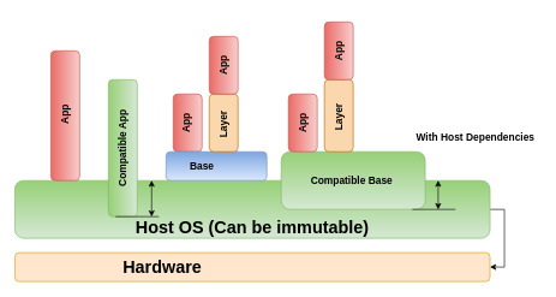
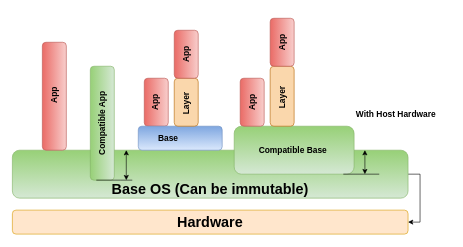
  <mxCell id="0" />
  <mxCell id="1" parent="0" />
  <mxCell id="2" style="edgeStyle=orthogonalEdgeStyle;rounded=0;orthogonalLoop=1;jettySize=auto;html=1;exitX=1;exitY=0.5;exitDx=0;exitDy=0;entryX=1;entryY=0.5;entryDx=0;entryDy=0;" parent="1" source="3" target="30" edge="1"><mxGeometry relative="1" as="geometry" /></mxCell>
  <mxCell id="3" value="" style="rounded=1;whiteSpace=wrap;html=1;fillColor=#d5e8d4;strokeColor=#82b366;gradientColor=#97d077;gradientDirection=north;" parent="1" vertex="1"><mxGeometry x="20" y="240" width="660" height="80" as="geometry" /></mxCell>
  <mxCell id="4" value="" style="rounded=1;whiteSpace=wrap;html=1;direction=south;fillColor=#d5e8d4;gradientColor=#97d077;strokeColor=#82b366;" parent="1" vertex="1"><mxGeometry x="150" y="100" width="40" height="190" as="geometry" /></mxCell>
  <mxCell id="5" value="" style="rounded=1;whiteSpace=wrap;html=1;direction=south;fillColor=#f8cecc;strokeColor=#b85450;gradientColor=#ea6b66;" parent="1" vertex="1"><mxGeometry x="70" y="60" width="40" height="180" as="geometry" /></mxCell>
  <mxCell id="6" value="" style="rounded=1;whiteSpace=wrap;html=1;direction=south;fillColor=#f8cecc;gradientColor=#ea6b66;strokeColor=#b85450;" parent="1" vertex="1"><mxGeometry x="240" y="120" width="40" height="80" as="geometry" /></mxCell>
  <mxCell id="7" value="" style="rounded=1;whiteSpace=wrap;html=1;direction=west;fillColor=#dae8fc;gradientColor=#7ea6e0;strokeColor=#6c8ebf;" parent="1" vertex="1"><mxGeometry x="230" y="200" width="140" height="40" as="geometry" /></mxCell>
  <mxCell id="8" value="" style="rounded=1;whiteSpace=wrap;html=1;direction=south;fillColor=#fad7ac;strokeColor=#b46504;" parent="1" vertex="1"><mxGeometry x="290" y="120" width="40" height="80" as="geometry" /></mxCell>
  <mxCell id="9" value="" style="rounded=1;whiteSpace=wrap;html=1;direction=south;fillColor=#f8cecc;gradientColor=#ea6b66;strokeColor=#b85450;" parent="1" vertex="1"><mxGeometry x="290" y="40" width="40" height="80" as="geometry" /></mxCell>
  <mxCell id="10" value="" style="rounded=1;whiteSpace=wrap;html=1;direction=west;fillColor=#d5e8d4;gradientColor=#97d077;strokeColor=#82b366;" parent="1" vertex="1"><mxGeometry x="390" y="200" width="200" height="80" as="geometry" /></mxCell>
  <mxCell id="11" value="" style="rounded=1;whiteSpace=wrap;html=1;direction=south;fillColor=#fad7ac;strokeColor=#b46504;" parent="1" vertex="1"><mxGeometry x="450" y="100" width="40" height="100" as="geometry" /></mxCell>
  <mxCell id="12" value="" style="rounded=1;whiteSpace=wrap;html=1;direction=south;fillColor=#f8cecc;gradientColor=#ea6b66;strokeColor=#b85450;" parent="1" vertex="1"><mxGeometry x="450" y="20" width="40" height="80" as="geometry" /></mxCell>
  <mxCell id="13" value="" style="endArrow=none;html=1;rounded=0;" parent="1" edge="1"><mxGeometry width="50" height="50" relative="1" as="geometry"><mxPoint x="572" y="280" as="sourcePoint" /><mxPoint x="632" y="280" as="targetPoint" /></mxGeometry></mxCell>
  <mxCell id="14" value="" style="endArrow=none;html=1;rounded=0;" parent="1" edge="1"><mxGeometry width="50" height="50" relative="1" as="geometry"><mxPoint x="160" y="290" as="sourcePoint" /><mxPoint x="220" y="290" as="targetPoint" /><Array as="points"><mxPoint x="200" y="290" /></Array></mxGeometry></mxCell>
  <mxCell id="15" value="" style="endArrow=classic;startArrow=classic;html=1;rounded=0;" parent="1" edge="1"><mxGeometry width="50" height="50" relative="1" as="geometry"><mxPoint x="210" y="290" as="sourcePoint" /><mxPoint x="210" y="240" as="targetPoint" /></mxGeometry></mxCell>
  <mxCell id="16" value="" style="endArrow=classic;startArrow=classic;html=1;rounded=0;" parent="1" edge="1"><mxGeometry width="50" height="50" relative="1" as="geometry"><mxPoint x="608" y="280" as="sourcePoint" /><mxPoint x="608" y="240" as="targetPoint" /></mxGeometry></mxCell>
  <mxCell id="17" value="" style="shape=image;html=1;verticalAlign=top;verticalLabelPosition=bottom;labelBackgroundColor=#ffffff;imageAspect=0;aspect=fixed;image=https://cdn2.iconfinder.com/data/icons/splashyIcons/marker_rounded_light_blue.png" parent="1" vertex="1"><mxGeometry x="214" y="260" width="16" height="16" as="geometry" /></mxCell>
  <mxCell id="18" value="" style="shape=image;html=1;verticalAlign=top;verticalLabelPosition=bottom;labelBackgroundColor=#ffffff;imageAspect=0;aspect=fixed;image=https://cdn2.iconfinder.com/data/icons/splashyIcons/marker_rounded_light_blue.png" parent="1" vertex="1"><mxGeometry x="550" y="170" width="20" height="20" as="geometry" /></mxCell>
- <mxCell id="19" value="&lt;h3&gt;With Host Dependencies&lt;/h3&gt;" style="text;strokeColor=none;align=center;fillColor=none;html=1;verticalAlign=middle;whiteSpace=wrap;rounded=0;" parent="1" vertex="1"><mxGeometry x="570" y="165" width="180" height="30" as="geometry" /></mxCell>
+ <mxCell id="19" value="&lt;h3&gt;With Host Hardware&lt;/h3&gt;" style="text;strokeColor=none;align=center;fillColor=none;html=1;verticalAlign=middle;whiteSpace=wrap;rounded=0;" parent="1" vertex="1"><mxGeometry x="570" y="165" width="180" height="30" as="geometry" /></mxCell>
  <mxCell id="20" value="&lt;font style=&quot;font-size: 14px;&quot;&gt;&lt;b&gt;&amp;nbsp;App&lt;/b&gt;&lt;/font&gt;" style="text;align=center;html=1;verticalAlign=middle;whiteSpace=wrap;rounded=0;rotation=270;" parent="1" vertex="1"><mxGeometry x="40" y="135" width="100" height="30" as="geometry" /></mxCell>
  <mxCell id="21" value="&lt;font style=&quot;font-size: 14px;&quot;&gt;&lt;b&gt;Compatible App&lt;/b&gt;&lt;/font&gt;" style="text;strokeColor=none;align=center;fillColor=none;html=1;verticalAlign=middle;whiteSpace=wrap;rounded=0;rotation=270;" parent="1" vertex="1"><mxGeometry x="72" y="180" width="196" height="30" as="geometry" /></mxCell>
  <mxCell id="22" value="&lt;font style=&quot;font-size: 14px;&quot;&gt;&lt;b&gt;App&lt;/b&gt;&lt;/font&gt;" style="text;strokeColor=none;align=center;fillColor=none;html=1;verticalAlign=middle;whiteSpace=wrap;rounded=0;rotation=270;" parent="1" vertex="1"><mxGeometry x="226" y="145" width="64" height="30" as="geometry" /></mxCell>
  <mxCell id="23" value="&lt;span style=&quot;font-size: 14px;&quot;&gt;&lt;b&gt;&amp;nbsp;Base&amp;nbsp;&lt;/b&gt;&lt;/span&gt;" style="text;strokeColor=none;align=center;fillColor=none;html=1;verticalAlign=middle;whiteSpace=wrap;rounded=0;rotation=0;" parent="1" vertex="1"><mxGeometry x="250" y="205" width="60" height="30" as="geometry" /></mxCell>
  <mxCell id="24" value="&lt;span style=&quot;font-size: 14px;&quot;&gt;&lt;b&gt;Layer&amp;nbsp;&lt;/b&gt;&lt;/span&gt;" style="text;strokeColor=none;align=center;fillColor=none;html=1;verticalAlign=middle;whiteSpace=wrap;rounded=0;rotation=270;" parent="1" vertex="1"><mxGeometry x="280" y="145" width="60" height="30" as="geometry" /></mxCell>
  <mxCell id="25" value="&lt;font style=&quot;font-size: 14px;&quot;&gt;&lt;b&gt;App&lt;/b&gt;&lt;/font&gt;" style="text;strokeColor=none;align=center;fillColor=none;html=1;verticalAlign=middle;whiteSpace=wrap;rounded=0;rotation=270;" parent="1" vertex="1"><mxGeometry x="285" y="65" width="50" height="30" as="geometry" /></mxCell>
  <mxCell id="26" value="&lt;font style=&quot;font-size: 14px;&quot;&gt;&lt;b&gt;Compatible Base&amp;nbsp;&lt;/b&gt;&lt;/font&gt;" style="text;align=center;html=1;verticalAlign=middle;whiteSpace=wrap;rounded=0;rotation=0;" parent="1" vertex="1"><mxGeometry x="420" y="225" width="140" height="30" as="geometry" /></mxCell>
  <mxCell id="27" value="&lt;span style=&quot;font-size: 14px;&quot;&gt;&lt;b&gt;Layer&amp;nbsp;&lt;/b&gt;&lt;/span&gt;" style="text;strokeColor=none;align=center;fillColor=none;html=1;verticalAlign=middle;whiteSpace=wrap;rounded=0;rotation=270;" parent="1" vertex="1"><mxGeometry x="400" y="135" width="140" height="30" as="geometry" /></mxCell>
  <mxCell id="28" value="&lt;font style=&quot;font-size: 14px;&quot;&gt;&lt;b&gt;App&lt;/b&gt;&lt;/font&gt;" style="text;strokeColor=none;align=center;fillColor=none;html=1;verticalAlign=middle;whiteSpace=wrap;rounded=0;rotation=270;" parent="1" vertex="1"><mxGeometry x="400" y="45" width="140" height="30" as="geometry" /></mxCell>
- <mxCell id="29" value="&lt;h1&gt;Host OS (Can be immutable)&lt;/h1&gt;" style="text;strokeColor=none;align=center;fillColor=none;html=1;verticalAlign=middle;whiteSpace=wrap;rounded=0;" parent="1" vertex="1"><mxGeometry x="180" y="290" width="340" height="30" as="geometry" /></mxCell>
+ <mxCell id="29" value="&lt;h1&gt;Base OS (Can be immutable)&lt;/h1&gt;" style="text;strokeColor=none;align=center;fillColor=none;html=1;verticalAlign=middle;whiteSpace=wrap;rounded=0;" parent="1" vertex="1"><mxGeometry x="180" y="290" width="340" height="30" as="geometry" /></mxCell>
  <mxCell id="30" value="" style="rounded=1;whiteSpace=wrap;html=1;fillStyle=auto;shadow=0;fillColor=#ffe6cc;strokeColor=#d79b00;" parent="1" vertex="1"><mxGeometry x="20" y="340" width="660" height="40" as="geometry" /></mxCell>
- <mxCell id="31" value="&lt;h1&gt;Hardware&lt;/h1&gt;" style="text;strokeColor=none;align=center;fillColor=none;html=1;verticalAlign=middle;whiteSpace=wrap;rounded=0;" parent="1" vertex="1"><mxGeometry x="55" y="345" width="340" height="30" as="geometry" /></mxCell>
+ <mxCell id="31" value="&lt;h1&gt;Hardware&lt;/h1&gt;" style="text;strokeColor=none;align=center;fillColor=none;html=1;verticalAlign=middle;whiteSpace=wrap;rounded=0;" parent="1" vertex="1"><mxGeometry x="180" y="345" width="340" height="30" as="geometry" /></mxCell>
  <mxCell id="32" value="" style="rounded=1;whiteSpace=wrap;html=1;direction=south;fillColor=#f8cecc;gradientColor=#ea6b66;strokeColor=#b85450;" parent="1" vertex="1"><mxGeometry x="400" y="120" width="40" height="80" as="geometry" /></mxCell>
  <mxCell id="33" value="&lt;font style=&quot;font-size: 14px;&quot;&gt;&lt;b&gt;App&lt;/b&gt;&lt;/font&gt;" style="text;strokeColor=none;align=center;fillColor=none;html=1;verticalAlign=middle;whiteSpace=wrap;rounded=0;rotation=270;" parent="1" vertex="1"><mxGeometry x="350" y="145" width="140" height="30" as="geometry" /></mxCell>
  <mxCell id="34" value="" style="shape=image;html=1;verticalAlign=top;verticalLabelPosition=bottom;labelBackgroundColor=#ffffff;imageAspect=0;aspect=fixed;image=https://cdn2.iconfinder.com/data/icons/splashyIcons/marker_rounded_light_blue.png" parent="1" vertex="1"><mxGeometry x="620" y="255" width="16" height="16" as="geometry" /></mxCell>
